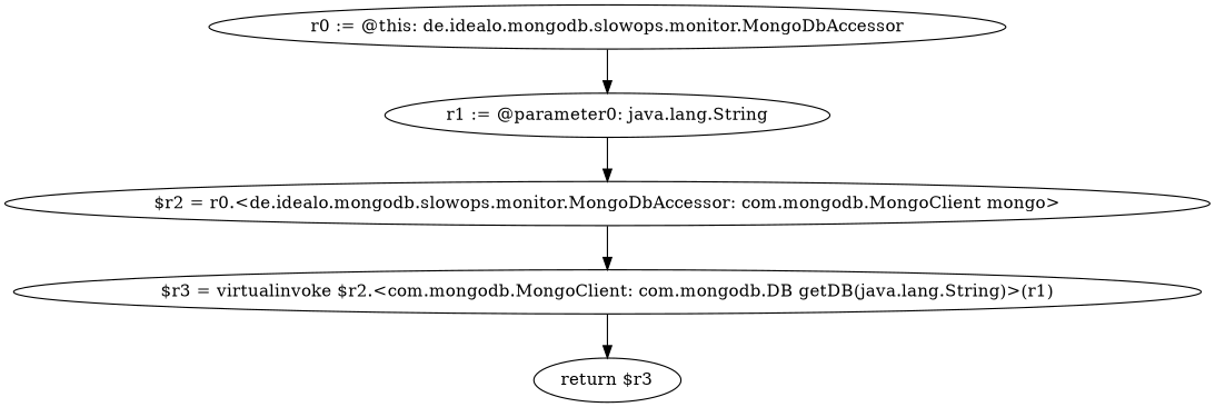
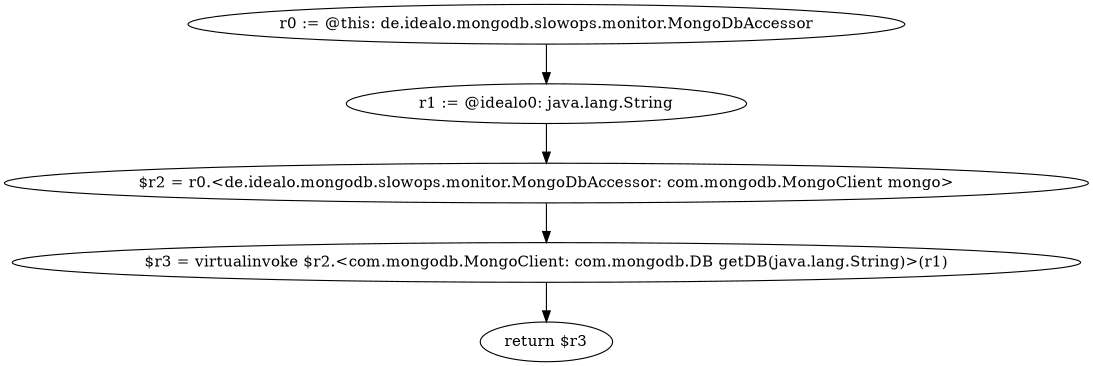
  digraph {
    "r0 := @this: de.idealo.mongodb.slowops.monitor.MongoDbAccessor"
-   "r1 := @parameter0: java.lang.String"
+   "r1 := @parameter0: java.lang.String" [label="r1 := @idealo0: java.lang.String"]
    "$r2 = r0.<de.idealo.mongodb.slowops.monitor.MongoDbAccessor: com.mongodb.MongoClient mongo>"
    "$r3 = virtualinvoke $r2.<com.mongodb.MongoClient: com.mongodb.DB getDB(java.lang.String)>(r1)"
    "return $r3"
    "r0 := @this: de.idealo.mongodb.slowops.monitor.MongoDbAccessor" -> "r1 := @parameter0: java.lang.String"
    "r1 := @parameter0: java.lang.String" -> "$r2 = r0.<de.idealo.mongodb.slowops.monitor.MongoDbAccessor: com.mongodb.MongoClient mongo>"
    "$r2 = r0.<de.idealo.mongodb.slowops.monitor.MongoDbAccessor: com.mongodb.MongoClient mongo>" -> "$r3 = virtualinvoke $r2.<com.mongodb.MongoClient: com.mongodb.DB getDB(java.lang.String)>(r1)"
    "$r3 = virtualinvoke $r2.<com.mongodb.MongoClient: com.mongodb.DB getDB(java.lang.String)>(r1)" -> "return $r3"
  }
